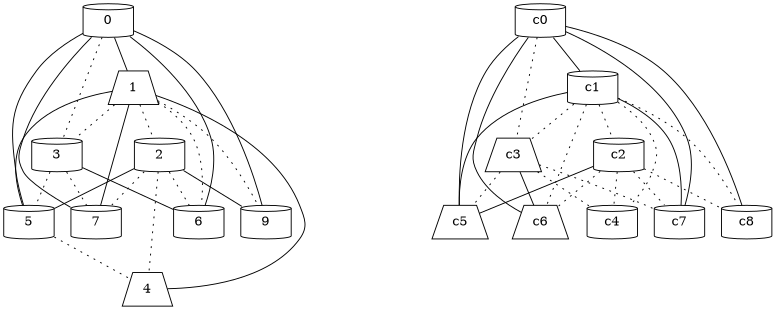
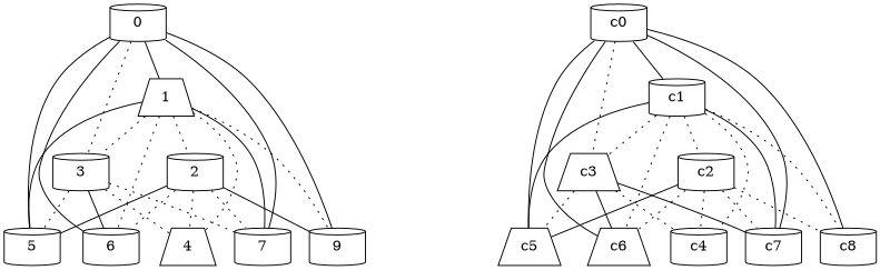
  graph {
    node [shape=cylinder]
    edge [style=dotted]
    n1 [label=0]
    n2 [label=1 shape=trapezium]
    n3 [label=3]
    n4 [label=5]
    n5 [label=6]
    n6 [label=7]
    n7 [label=9]
    n8 [label=2]
    n9 [label=4 shape=trapezium]
    c0
    c1
    c3 [shape=trapezium]
    c5 [shape=trapezium]
    c6 [shape=trapezium]
    c7
    c8
    c2
    c4
    n1 -- n2 [style=""]
    n1 -- n3
    n1 -- n4 [style=""]
    n1 -- n5 [style=""]
    n1 -- n6 [style=""]
    n1 -- n7 [style=""]
    n2 -- n3
    n2 -- n4 [style=""]
    n2 -- n5
    n2 -- n6 [style=""]
    n2 -- n7
    n2 -- n8
-   n2 -- n9 [style=solid]
+   n2 -- n9
    n3 -- n4
    n3 -- n5 [style=""]
    n3 -- n6
-   n4 -- n9
+   n3 -- n9
    n8 -- n4 [style=""]
    n8 -- n5
    n8 -- n6
    n8 -- n7 [style=""]
    n8 -- n9
    c0 -- c1 [style=""]
    c0 -- c3
    c0 -- c5 [style=""]
    c0 -- c6 [style=""]
    c0 -- c7 [style=""]
    c0 -- c8 [style=""]
    c1 -- c3
    c1 -- c5 [style=""]
    c1 -- c6
    c1 -- c7 [style=""]
    c1 -- c8
    c1 -- c2
    c1 -- c4
    c3 -- c5
    c3 -- c6 [style=""]
-   c3 -- c7
+   c3 -- c7 [style=solid]
    c3 -- c4
    c2 -- c5 [style=""]
    c2 -- c6
    c2 -- c7
    c2 -- c8
    c2 -- c4
  }
